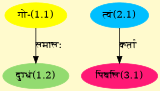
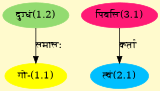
  digraph {
    bgcolor=lemonchiffon1
    compound=true
    rankdir=BT
    node [style=filled]
    edge [dir=back]
    n1 [color="#FFFF00" label="गो-(1.1)"]
    n2 [color="#93DB70" label="दुग्धं(1.2)"]
    n3 [color="#FF1975" label="पिबसि(3.1)"]
    n4 [color="#00BFFF" label="त्वं(2.1)"]
-   n2 -> n1 [label="समासः"]
-   n3 -> n4 [label="कर्ता"]
+   n1 -> n2 [label="समासः"]
+   n4 -> n3 [label="कर्ता"]
  }
